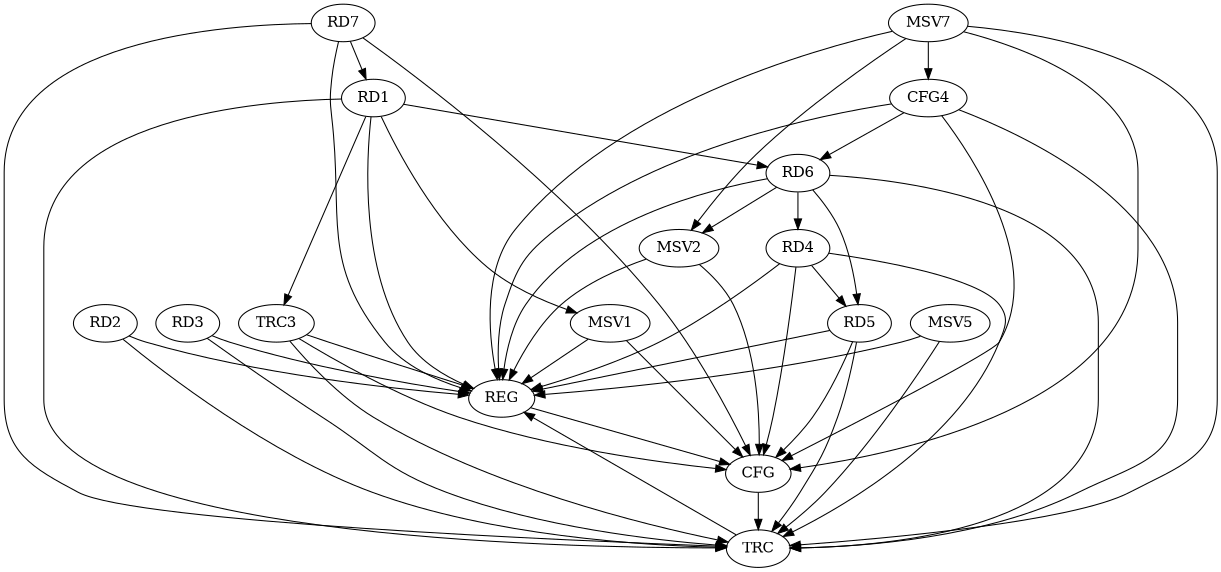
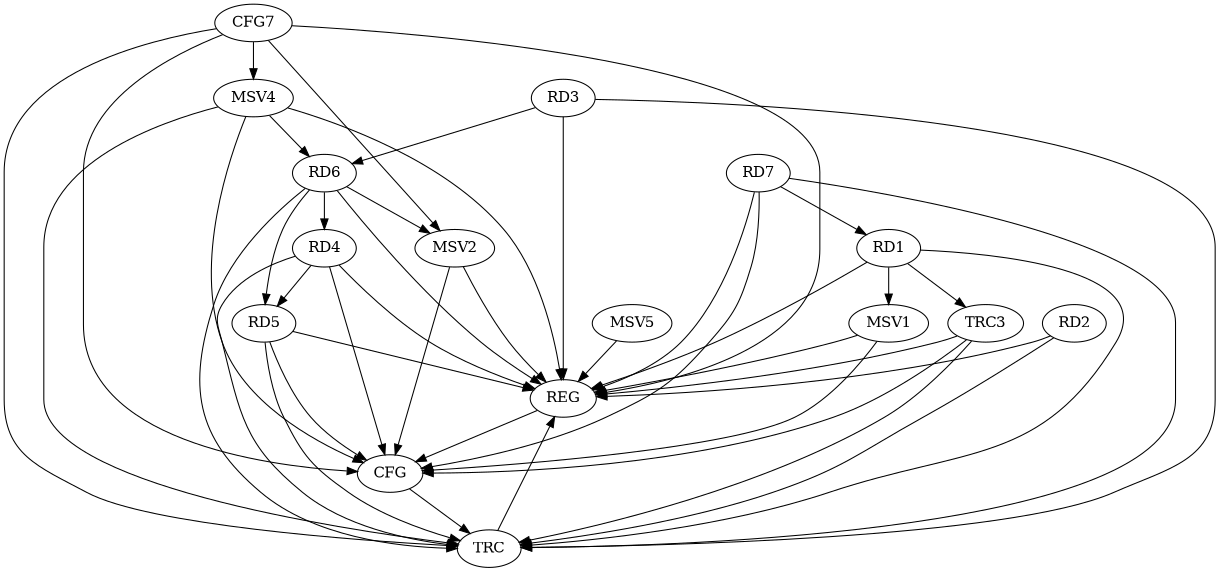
  strict digraph {
    n1 [label=RD1]
    n2 [label=RD6]
    n3 [label=REG]
    n4 [label=TRC]
    n5 [label=MSV1]
    n6 [label=TRC3]
    n7 [label=RD4]
    n8 [label=RD5]
    n9 [label=MSV2]
    n10 [label=CFG]
    n11 [label=RD2]
    n12 [label=RD3]
    n13 [label=RD7]
-   n14 [label=CFG4]
+   n14 [label=MSV4]
    n15 [label=MSV5]
-   n16 [label=MSV7]
-   n1 -> n2
+   n16 [label=CFG7]
+   n12 -> n2
    n1 -> n3
    n1 -> n4
    n1 -> n5
    n1 -> n6
    n2 -> n3
    n2 -> n4
    n2 -> n7
    n2 -> n8
    n2 -> n9
    n3 -> n10
    n4 -> n3
    n5 -> n3
    n5 -> n10
    n6 -> n3
    n6 -> n4
    n6 -> n10
    n7 -> n3
    n7 -> n4
    n7 -> n8
    n7 -> n10
    n8 -> n3
    n8 -> n4
    n8 -> n10
    n9 -> n3
    n9 -> n10
    n10 -> n4
    n11 -> n3
    n11 -> n4
    n12 -> n3
    n12 -> n4
    n13 -> n1
    n13 -> n3
    n13 -> n4
    n13 -> n10
    n14 -> n2
    n14 -> n3
    n14 -> n4
    n14 -> n10
    n15 -> n3
-   n15 -> n4
    n16 -> n3
    n16 -> n4
    n16 -> n9
    n16 -> n10
    n16 -> n14
  }
